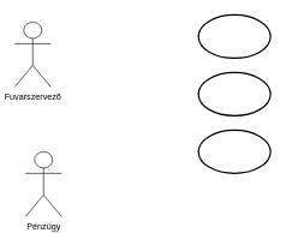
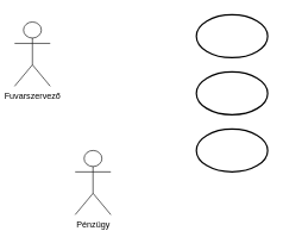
  <mxCell id="0" />
  <mxCell id="1" parent="0" />
  <mxCell id="2" value="" style="strokeWidth=2;html=1;shape=mxgraph.flowchart.start_1;whiteSpace=wrap;" vertex="1" parent="1"><mxGeometry x="275" y="20" width="100" height="60" as="geometry" /></mxCell>
  <mxCell id="3" value="" style="strokeWidth=2;html=1;shape=mxgraph.flowchart.start_1;whiteSpace=wrap;" vertex="1" parent="1"><mxGeometry x="275" y="100" width="100" height="60" as="geometry" /></mxCell>
  <mxCell id="4" value="" style="strokeWidth=2;html=1;shape=mxgraph.flowchart.start_1;whiteSpace=wrap;" vertex="1" parent="1"><mxGeometry x="275" y="180" width="100" height="60" as="geometry" /></mxCell>
  <mxCell id="5" value="Fuvarszervező&lt;br&gt;" style="shape=umlActor;verticalLabelPosition=bottom;verticalAlign=top;html=1;outlineConnect=0;" vertex="1" parent="1"><mxGeometry x="20" y="30" width="50" height="90" as="geometry" /></mxCell>
- <mxCell id="6" value="Pénzügy" style="shape=umlActor;verticalLabelPosition=bottom;verticalAlign=top;html=1;outlineConnect=0;" vertex="1" parent="1"><mxGeometry x="35" y="210" width="50" height="90" as="geometry" /></mxCell>
+ <mxCell id="6" value="Pénzügy" style="shape=umlActor;verticalLabelPosition=bottom;verticalAlign=top;html=1;outlineConnect=0;" vertex="1" parent="1"><mxGeometry x="105" y="210" width="50" height="90" as="geometry" /></mxCell>
